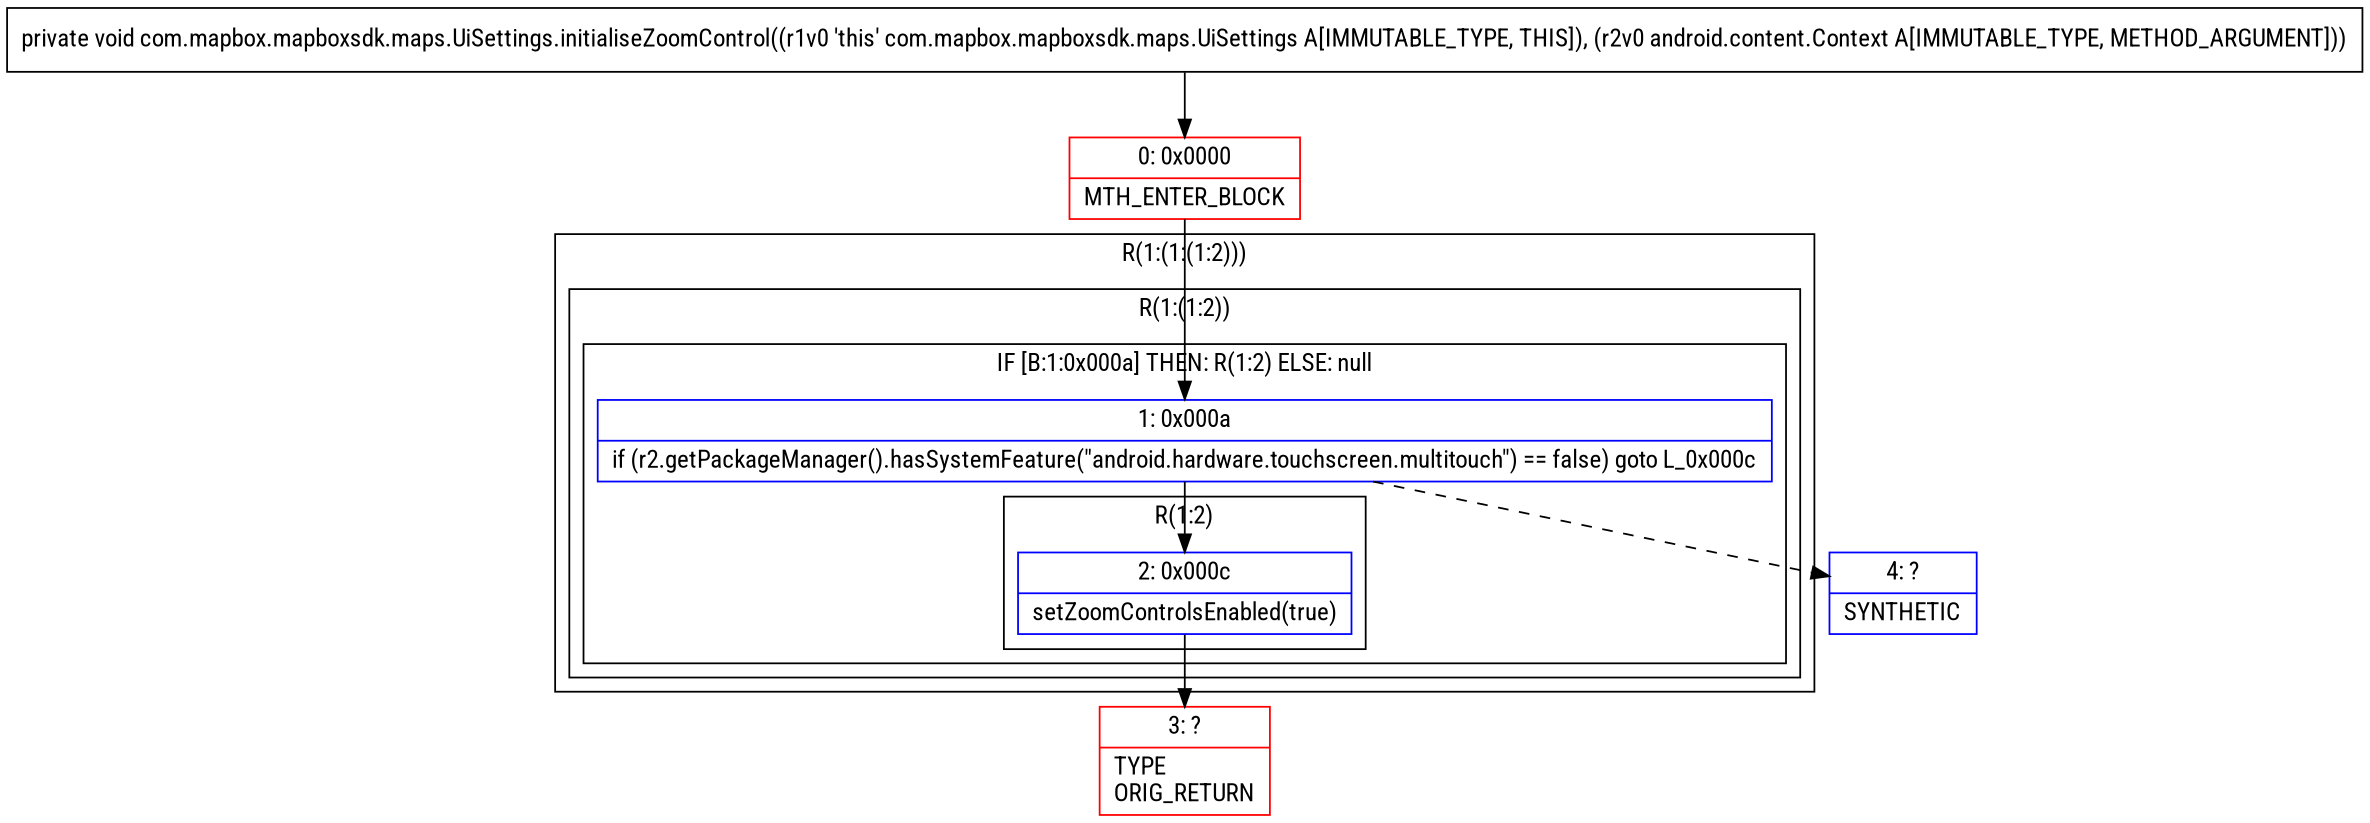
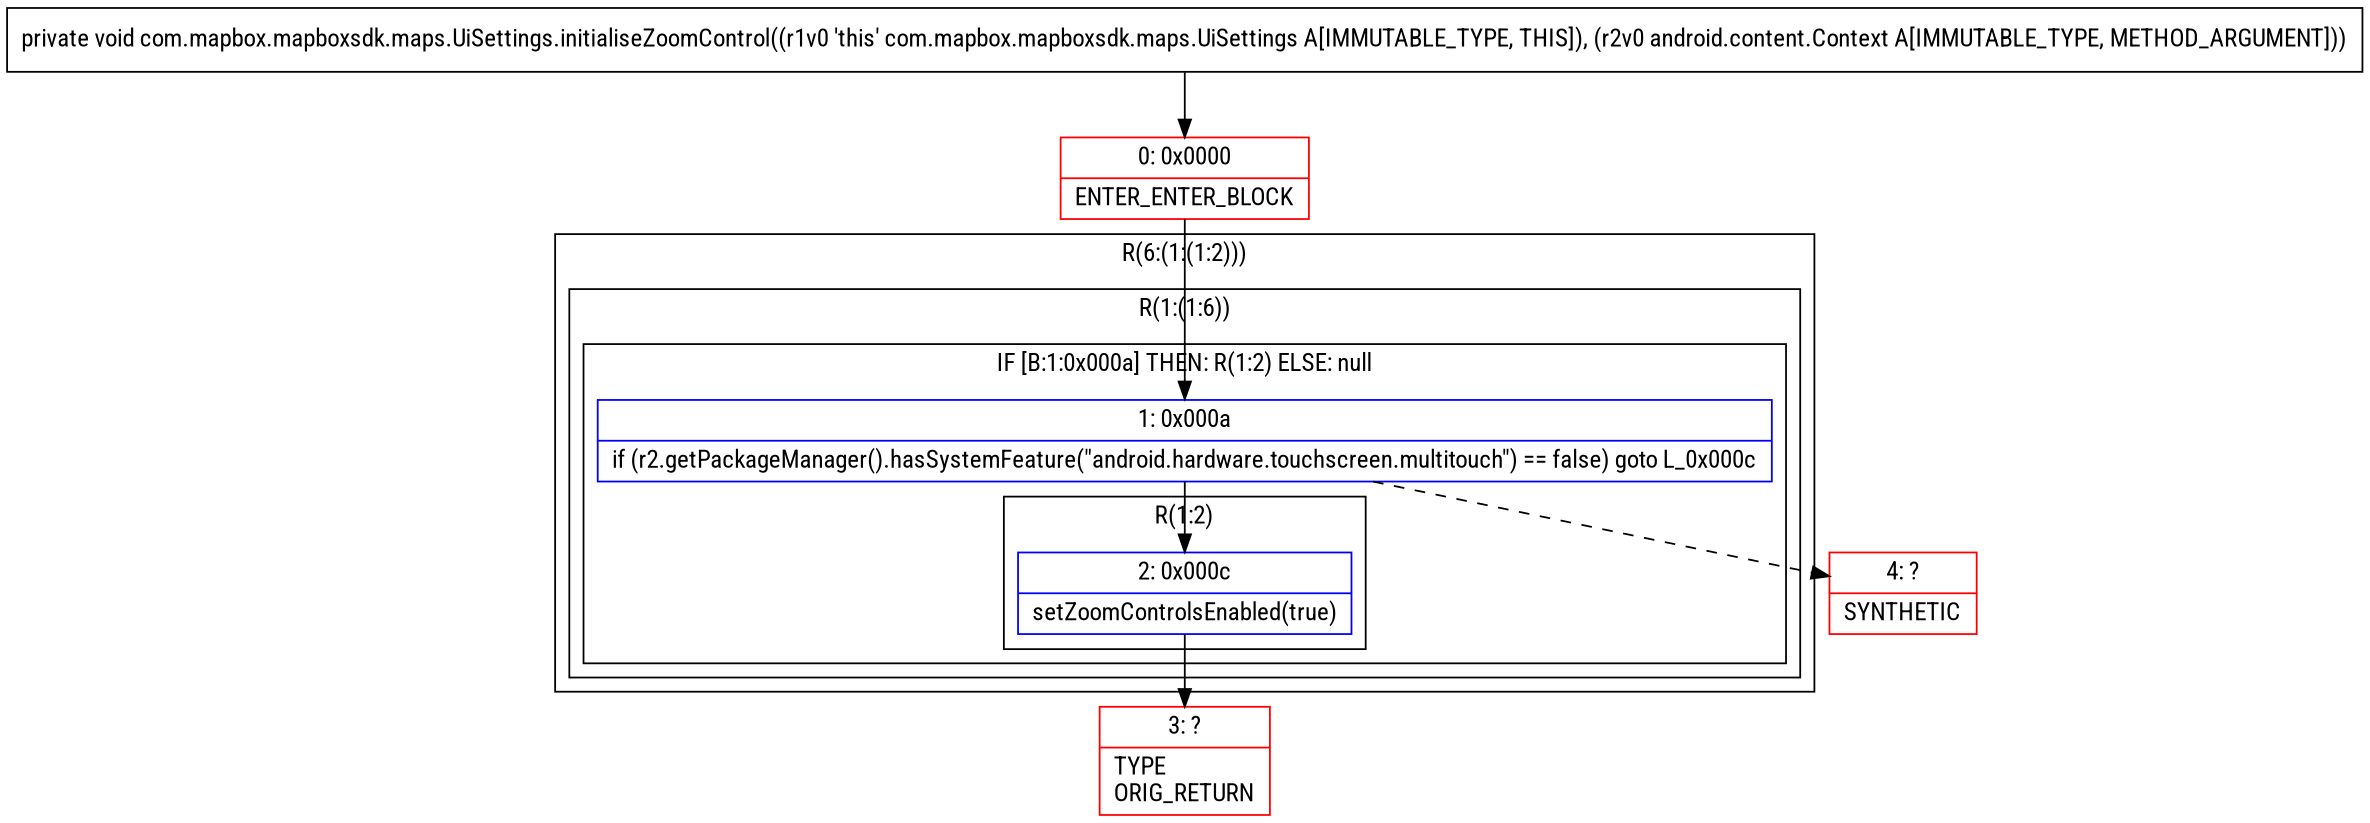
  digraph {
    fontname="Roboto Condensed"
    node [color=red fontname="Roboto Condensed" shape=record]
    edge [fontname="Roboto Condensed"]
    n1 [color=blue label="{2\:\ 0x000c|setZoomControlsEnabled(true)\l}"]
    n2 [color=blue label="{1\:\ 0x000a|if (r2.getPackageManager().hasSystemFeature(\"android.hardware.touchscreen.multitouch\") == false) goto L_0x000c\l}"]
    n3 [label="{3\:\ ?|TYPE\lORIG_RETURN\l}"]
-   n4 [color=blue label="{4\:\ ?|SYNTHETIC\l}"]
-   n5 [label="{0\:\ 0x0000|MTH_ENTER_BLOCK\l}"]
+   n4 [label="{4\:\ ?|SYNTHETIC\l}"]
+   n5 [label="{0\:\ 0x0000|ENTER_ENTER_BLOCK\l}"]
    n6 [label="{private void com.mapbox.mapboxsdk.maps.UiSettings.initialiseZoomControl((r1v0 'this' com.mapbox.mapboxsdk.maps.UiSettings A[IMMUTABLE_TYPE, THIS]), (r2v0 android.content.Context A[IMMUTABLE_TYPE, METHOD_ARGUMENT])) }" color=""]
    subgraph cluster_1 {
-     label="R(1:(1:(1:2)))"
+     label="R(6:(1:(1:2)))"
      subgraph cluster_2 {
-       label="R(1:(1:2))"
+       label="R(1:(1:6))"
        subgraph cluster_3 {
          label="IF [B:1:0x000a] THEN: R(1:2) ELSE: null"
          n2
          subgraph cluster_4 {
            label="R(1:2)"
            n1
          }
        }
      }
    }
    n1 -> n3
    n2 -> n1
    n2 -> n4 [style=dashed]
    n5 -> n2
    n6 -> n5
  }
